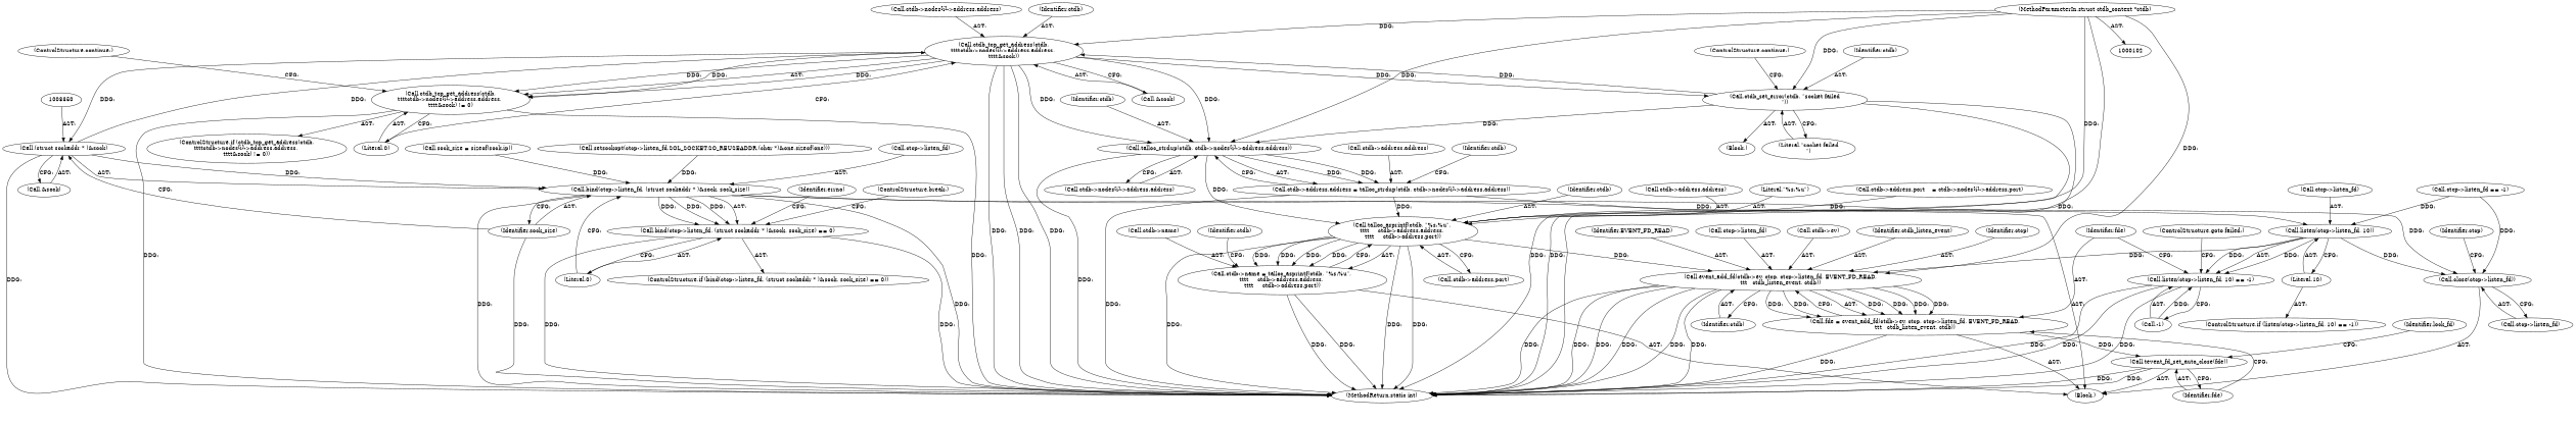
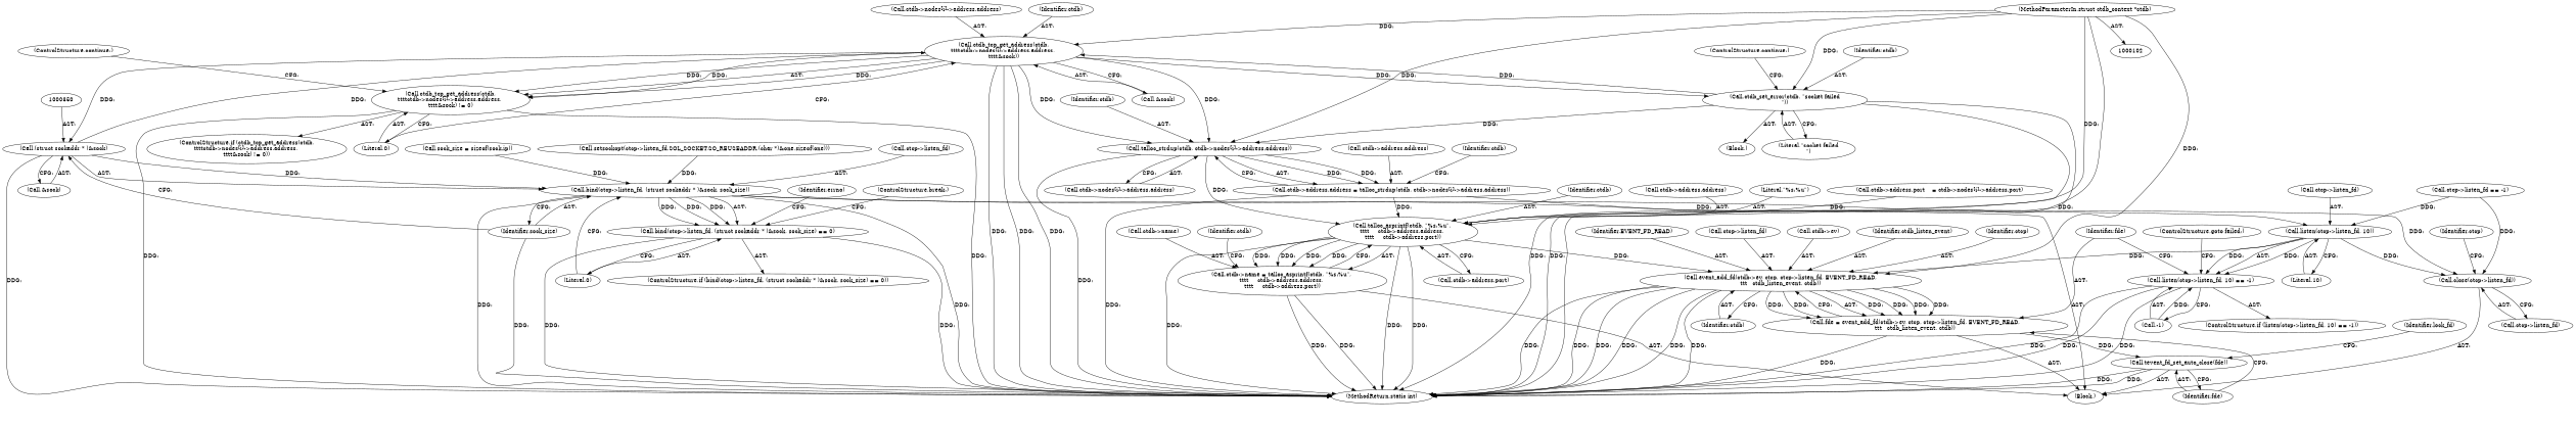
  digraph {
    n1 [label="(Call,ctdb_tcp_get_address(ctdb,\n\t\t\t\tctdb->nodes[i]->address.address, \n\t\t\t\t&sock))"]
    n2 [label="(Call,ctdb_set_error(ctdb, \"socket failed\n\"))"]
    n3 [label="(Call,(struct sockaddr * )&sock)"]
    n4 [label="(Call,ctdb_tcp_get_address(ctdb,\n\t\t\t\tctdb->nodes[i]->address.address, \n\t\t\t\t&sock) != 0)"]
    n5 [label="(Call,talloc_strdup(ctdb, ctdb->nodes[i]->address.address))"]
    n6 [label="(MethodReturn,static int)"]
    n7 [label="(Call,&sock)"]
    n8 [label="(Block,)"]
    n9 [label="(Literal,\"socket failed\n\")"]
    n10 [label="(Call,bind(ctcp->listen_fd, (struct sockaddr * )&sock, sock_size))"]
    n11 [label="(Call,&sock)"]
    n12 [label="(ControlStructure,if (ctdb_tcp_get_address(ctdb,\n\t\t\t\tctdb->nodes[i]->address.address, \n\t\t\t\t&sock) != 0))"]
    n13 [label="(Literal,0)"]
    n14 [label="(Call,talloc_asprintf(ctdb, \"%s:%u\", \n\t\t\t\t     ctdb->address.address, \n\t\t\t\t     ctdb->address.port))"]
    n15 [label="(Call,ctdb->address.address = talloc_strdup(ctdb, ctdb->nodes[i]->address.address))"]
    n16 [label="(Call,ctdb->nodes[i]->address.address)"]
    n17 [label="(MethodParameterIn,struct ctdb_context *ctdb)"]
    n18 [label="(Call,event_add_fd(ctdb->ev, ctcp, ctcp->listen_fd, EVENT_FD_READ,\n\t\t\t   ctdb_listen_event, ctdb))"]
    1000102
    n20 [label="(Call,fde = event_add_fd(ctdb->ev, ctcp, ctcp->listen_fd, EVENT_FD_READ,\n\t\t\t   ctdb_listen_event, ctdb))"]
    n21 [label="(Identifier,ctdb)"]
    n22 [label="(Call,ctdb->name = talloc_asprintf(ctdb, \"%s:%u\", \n\t\t\t\t     ctdb->address.address, \n\t\t\t\t     ctdb->address.port))"]
    n23 [label="(Call,ctdb->address.port)"]
    n24 [label="(Call,bind(ctcp->listen_fd, (struct sockaddr * )&sock, sock_size) == 0)"]
    n25 [label="(Call,listen(ctcp->listen_fd, 10))"]
    n26 [label="(Call,close(ctcp->listen_fd))"]
    n27 [label="(Identifier,sock_size)"]
    n28 [label="(Literal,0)"]
    n29 [label="(ControlStructure,if (bind(ctcp->listen_fd, (struct sockaddr * )&sock, sock_size) == 0))"]
    n30 [label="(Call,listen(ctcp->listen_fd, 10) == -1)"]
    n31 [label="(Literal,10)"]
    n32 [label="(Block,)"]
    n33 [label="(Call,ctcp->listen_fd)"]
    n34 [label="(Call,-1)"]
    n35 [label="(ControlStructure,if (listen(ctcp->listen_fd, 10) == -1))"]
    n36 [label="(Call,tevent_fd_set_auto_close(fde))"]
    n37 [label="(Identifier,fde)"]
    n38 [label="(Call,ctcp->listen_fd)"]
    n39 [label="(Call,ctcp->listen_fd)"]
    n40 [label="(Call,ctdb->ev)"]
    n41 [label="(Call,sock_size = sizeof(sock.ip))"]
    n42 [label="(Identifier,ctdb)"]
    n43 [label="(Call,setsockopt(ctcp->listen_fd,SOL_SOCKET,SO_REUSEADDR,(char *)&one,sizeof(one)))"]
    n44 [label="(Call,ctdb->address.address)"]
    n45 [label="(ControlStructure,continue;)"]
    n46 [label="(Identifier,fde)"]
    n47 [label="(Call,ctcp->listen_fd)"]
    n48 [label="(Identifier,errno)"]
    n49 [label="(Identifier,ctdb)"]
    n50 [label="(Identifier,lock_fd)"]
    n51 [label="(Call,ctcp->listen_fd == -1)"]
    n52 [label="(Identifier,ctdb)"]
    n53 [label="(Identifier,ctcp)"]
    n54 [label="(Identifier,ctdb)"]
    n55 [label="(Call,ctdb->name)"]
    n56 [label="(Call,ctdb->nodes[i]->address.address)"]
    n57 [label="(Identifier,ctdb)"]
    n58 [label="(Literal,\"%s:%u\")"]
    n59 [label="(Identifier,ctdb_listen_event)"]
    n60 [label="(Identifier,ctcp)"]
    n61 [label="(Identifier,ctdb)"]
    n62 [label="(Call,ctdb->address.port    = ctdb->nodes[i]->address.port)"]
    n63 [label="(Identifier,EVENT_FD_READ)"]
    n64 [label="(ControlStructure,break;)"]
    n65 [label="(ControlStructure,goto failed;)"]
    n66 [label="(Call,ctdb->address.address)"]
    n67 [label="(ControlStructure,continue;)"]
-   1000350 [label=1008350]
+   1000350
    n1 -> n2 [label="DDG: "]
    n1 -> n3 [label="DDG: "]
    n1 -> n4 [label="AST: "]
    n1 -> n4 [label="DDG: "]
    n1 -> n4 [label="DDG: "]
    n1 -> n4 [label="DDG: "]
    n1 -> n5 [label="DDG: "]
    n1 -> n5 [label="DDG: "]
    n1 -> n6 [label="DDG: "]
    n1 -> n6 [label="DDG: "]
    n1 -> n6 [label="DDG: "]
    n1 -> n7 [label="CFG: "]
    n2 -> n1 [label="DDG: "]
    n2 -> n5 [label="DDG: "]
    n2 -> n6 [label="DDG: "]
    n2 -> n6 [label="DDG: "]
    n2 -> n8 [label="AST: "]
    n2 -> n9 [label="CFG: "]
    n3 -> n1 [label="DDG: "]
    n3 -> n6 [label="DDG: "]
    n3 -> n10 [label="AST: "]
    n3 -> n10 [label="DDG: "]
    n3 -> n11 [label="CFG: "]
    n4 -> n6 [label="DDG: "]
    n4 -> n6 [label="DDG: "]
    n4 -> n12 [label="AST: "]
    n4 -> n13 [label="CFG: "]
    n5 -> n6 [label="DDG: "]
    n5 -> n14 [label="DDG: "]
    n5 -> n15 [label="AST: "]
    n5 -> n15 [label="DDG: "]
    n5 -> n15 [label="DDG: "]
    n5 -> n16 [label="CFG: "]
    n7 -> n1 [label="AST: "]
    n9 -> n2 [label="AST: "]
    n10 -> n6 [label="DDG: "]
    n10 -> n6 [label="DDG: "]
    n10 -> n24 [label="AST: "]
    n10 -> n24 [label="DDG: "]
    n10 -> n24 [label="DDG: "]
    n10 -> n24 [label="DDG: "]
    n10 -> n25 [label="DDG: "]
    n10 -> n26 [label="DDG: "]
    n10 -> n27 [label="CFG: "]
    n11 -> n3 [label="AST: "]
    n13 -> n1 [label="CFG: "]
    n13 -> n4 [label="AST: "]
    n14 -> n6 [label="DDG: "]
    n14 -> n6 [label="DDG: "]
    n14 -> n6 [label="DDG: "]
    n14 -> n18 [label="DDG: "]
    n14 -> n22 [label="AST: "]
    n14 -> n22 [label="DDG: "]
    n14 -> n22 [label="DDG: "]
    n14 -> n22 [label="DDG: "]
    n14 -> n22 [label="DDG: "]
    n14 -> n23 [label="CFG: "]
    n15 -> n5 [label="CFG: "]
    n15 -> n6 [label="DDG: "]
    n15 -> n14 [label="DDG: "]
    n15 -> n32 [label="AST: "]
    n16 -> n5 [label="AST: "]
    n17 -> n1 [label="DDG: "]
    n17 -> n2 [label="DDG: "]
    n17 -> n5 [label="DDG: "]
    n17 -> n6 [label="DDG: "]
    n17 -> n14 [label="DDG: "]
    n17 -> n18 [label="DDG: "]
    n17 -> 1000102 [label="AST: "]
    n18 -> n6 [label="DDG: "]
    n18 -> n6 [label="DDG: "]
    n18 -> n6 [label="DDG: "]
    n18 -> n6 [label="DDG: "]
    n18 -> n6 [label="DDG: "]
    n18 -> n6 [label="DDG: "]
    n18 -> n20 [label="AST: "]
    n18 -> n20 [label="DDG: "]
    n18 -> n20 [label="DDG: "]
    n18 -> n20 [label="DDG: "]
    n18 -> n20 [label="DDG: "]
    n18 -> n20 [label="DDG: "]
    n18 -> n20 [label="DDG: "]
    n18 -> n21 [label="CFG: "]
    n20 -> n6 [label="DDG: "]
    n20 -> n18 [label="CFG: "]
    n20 -> n32 [label="AST: "]
    n20 -> n36 [label="DDG: "]
    n21 -> n18 [label="AST: "]
    n22 -> n6 [label="DDG: "]
    n22 -> n6 [label="DDG: "]
    n22 -> n14 [label="CFG: "]
    n22 -> n32 [label="AST: "]
    n23 -> n14 [label="AST: "]
    n24 -> n6 [label="DDG: "]
    n24 -> n6 [label="DDG: "]
    n24 -> n28 [label="CFG: "]
    n24 -> n29 [label="AST: "]
    n25 -> n18 [label="DDG: "]
    n25 -> n26 [label="DDG: "]
    n25 -> n30 [label="AST: "]
    n25 -> n30 [label="DDG: "]
    n25 -> n30 [label="DDG: "]
    n25 -> n31 [label="CFG: "]
    n26 -> n32 [label="AST: "]
    n26 -> n33 [label="CFG: "]
    n27 -> n3 [label="CFG: "]
    n27 -> n6 [label="DDG: "]
    n27 -> n10 [label="AST: "]
    n28 -> n10 [label="CFG: "]
    n28 -> n24 [label="AST: "]
    n30 -> n6 [label="DDG: "]
    n30 -> n6 [label="DDG: "]
    n30 -> n6 [label="DDG: "]
    n30 -> n34 [label="CFG: "]
-   n31 -> n35 [label="AST: "]
+   n30 -> n35 [label="AST: "]
    n31 -> n25 [label="AST: "]
    n33 -> n26 [label="AST: "]
    n34 -> n30 [label="AST: "]
    n34 -> n30 [label="DDG: "]
    n36 -> n6 [label="DDG: "]
    n36 -> n6 [label="DDG: "]
    n36 -> n32 [label="AST: "]
    n36 -> n37 [label="CFG: "]
    n37 -> n20 [label="CFG: "]
    n37 -> n36 [label="AST: "]
    n38 -> n18 [label="AST: "]
    n39 -> n25 [label="AST: "]
    n40 -> n18 [label="AST: "]
    n41 -> n10 [label="DDG: "]
    n42 -> n14 [label="AST: "]
    n43 -> n10 [label="DDG: "]
    n44 -> n14 [label="AST: "]
    n45 -> n2 [label="CFG: "]
    n46 -> n20 [label="AST: "]
    n46 -> n30 [label="CFG: "]
    n47 -> n10 [label="AST: "]
    n48 -> n24 [label="CFG: "]
    n49 -> n5 [label="AST: "]
    n50 -> n36 [label="CFG: "]
    n51 -> n25 [label="DDG: "]
    n51 -> n26 [label="DDG: "]
    n52 -> n2 [label="AST: "]
    n53 -> n26 [label="CFG: "]
    n54 -> n22 [label="CFG: "]
    n55 -> n22 [label="AST: "]
    n56 -> n1 [label="AST: "]
    n57 -> n15 [label="CFG: "]
    n58 -> n14 [label="AST: "]
    n59 -> n18 [label="AST: "]
    n60 -> n18 [label="AST: "]
    n61 -> n1 [label="AST: "]
    n62 -> n14 [label="DDG: "]
    n63 -> n18 [label="AST: "]
    n64 -> n24 [label="CFG: "]
    n65 -> n30 [label="CFG: "]
    n66 -> n15 [label="AST: "]
    n67 -> n4 [label="CFG: "]
    1000350 -> n3 [label="AST: "]
  }
